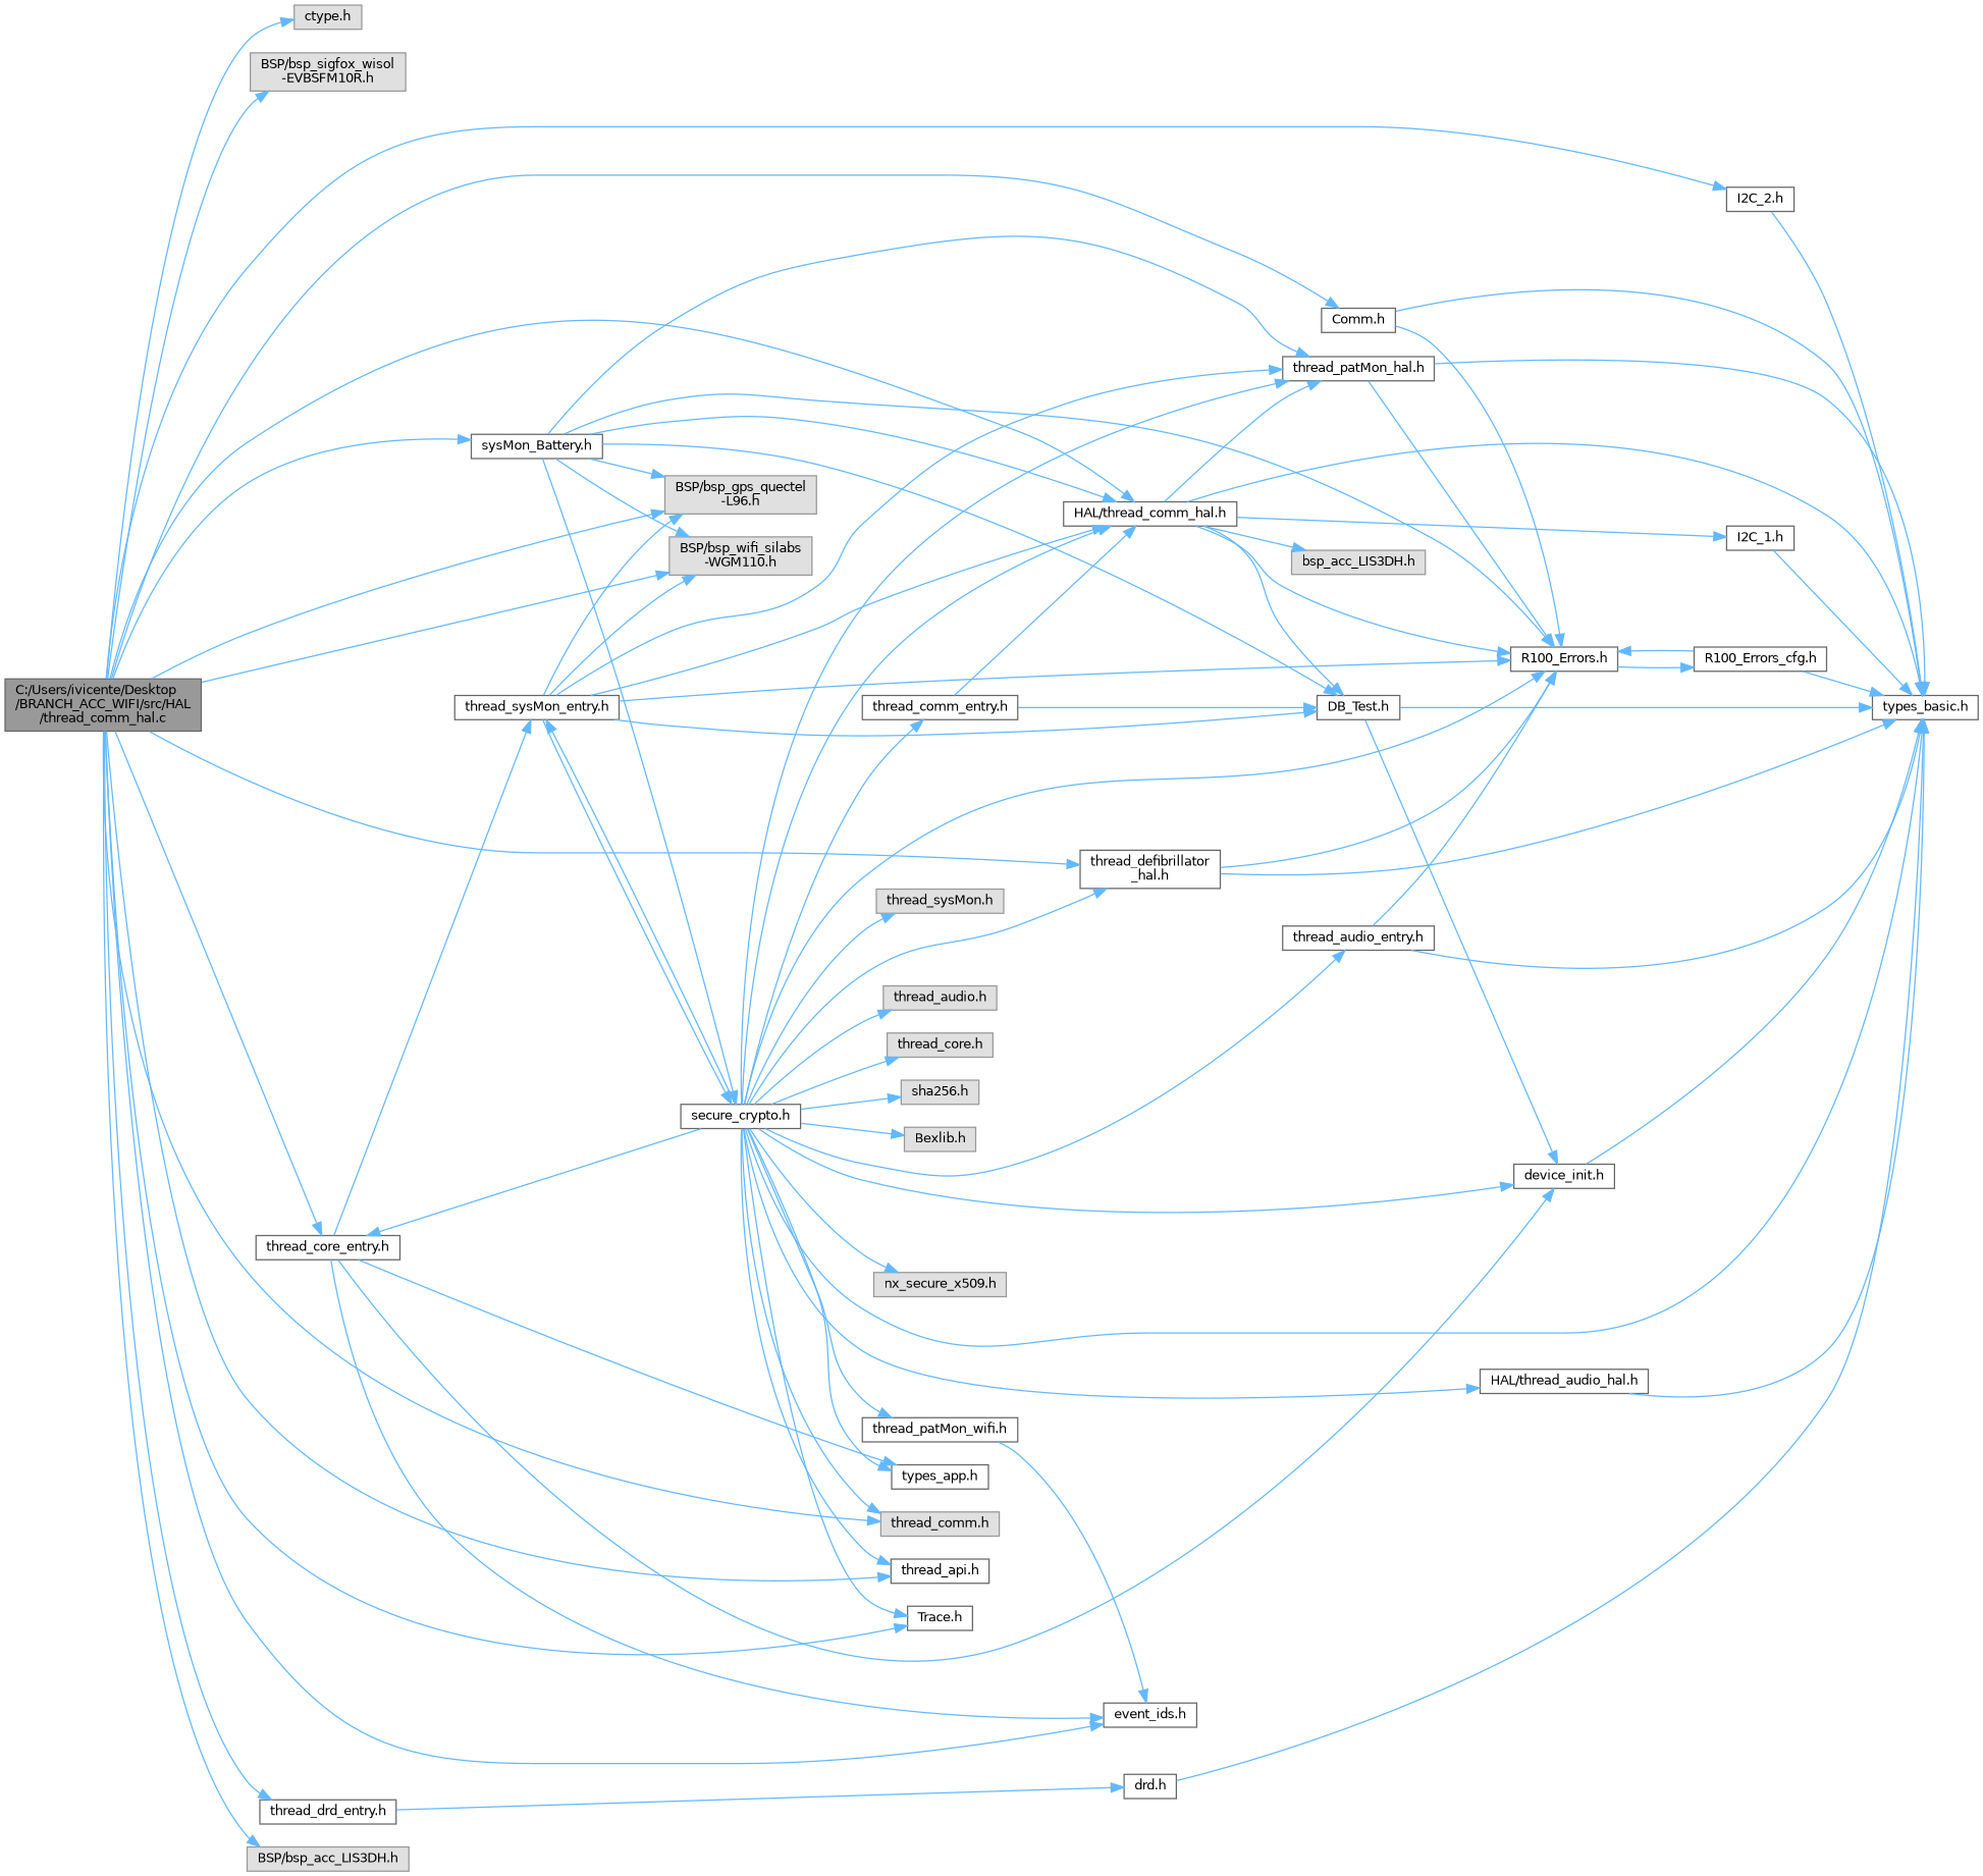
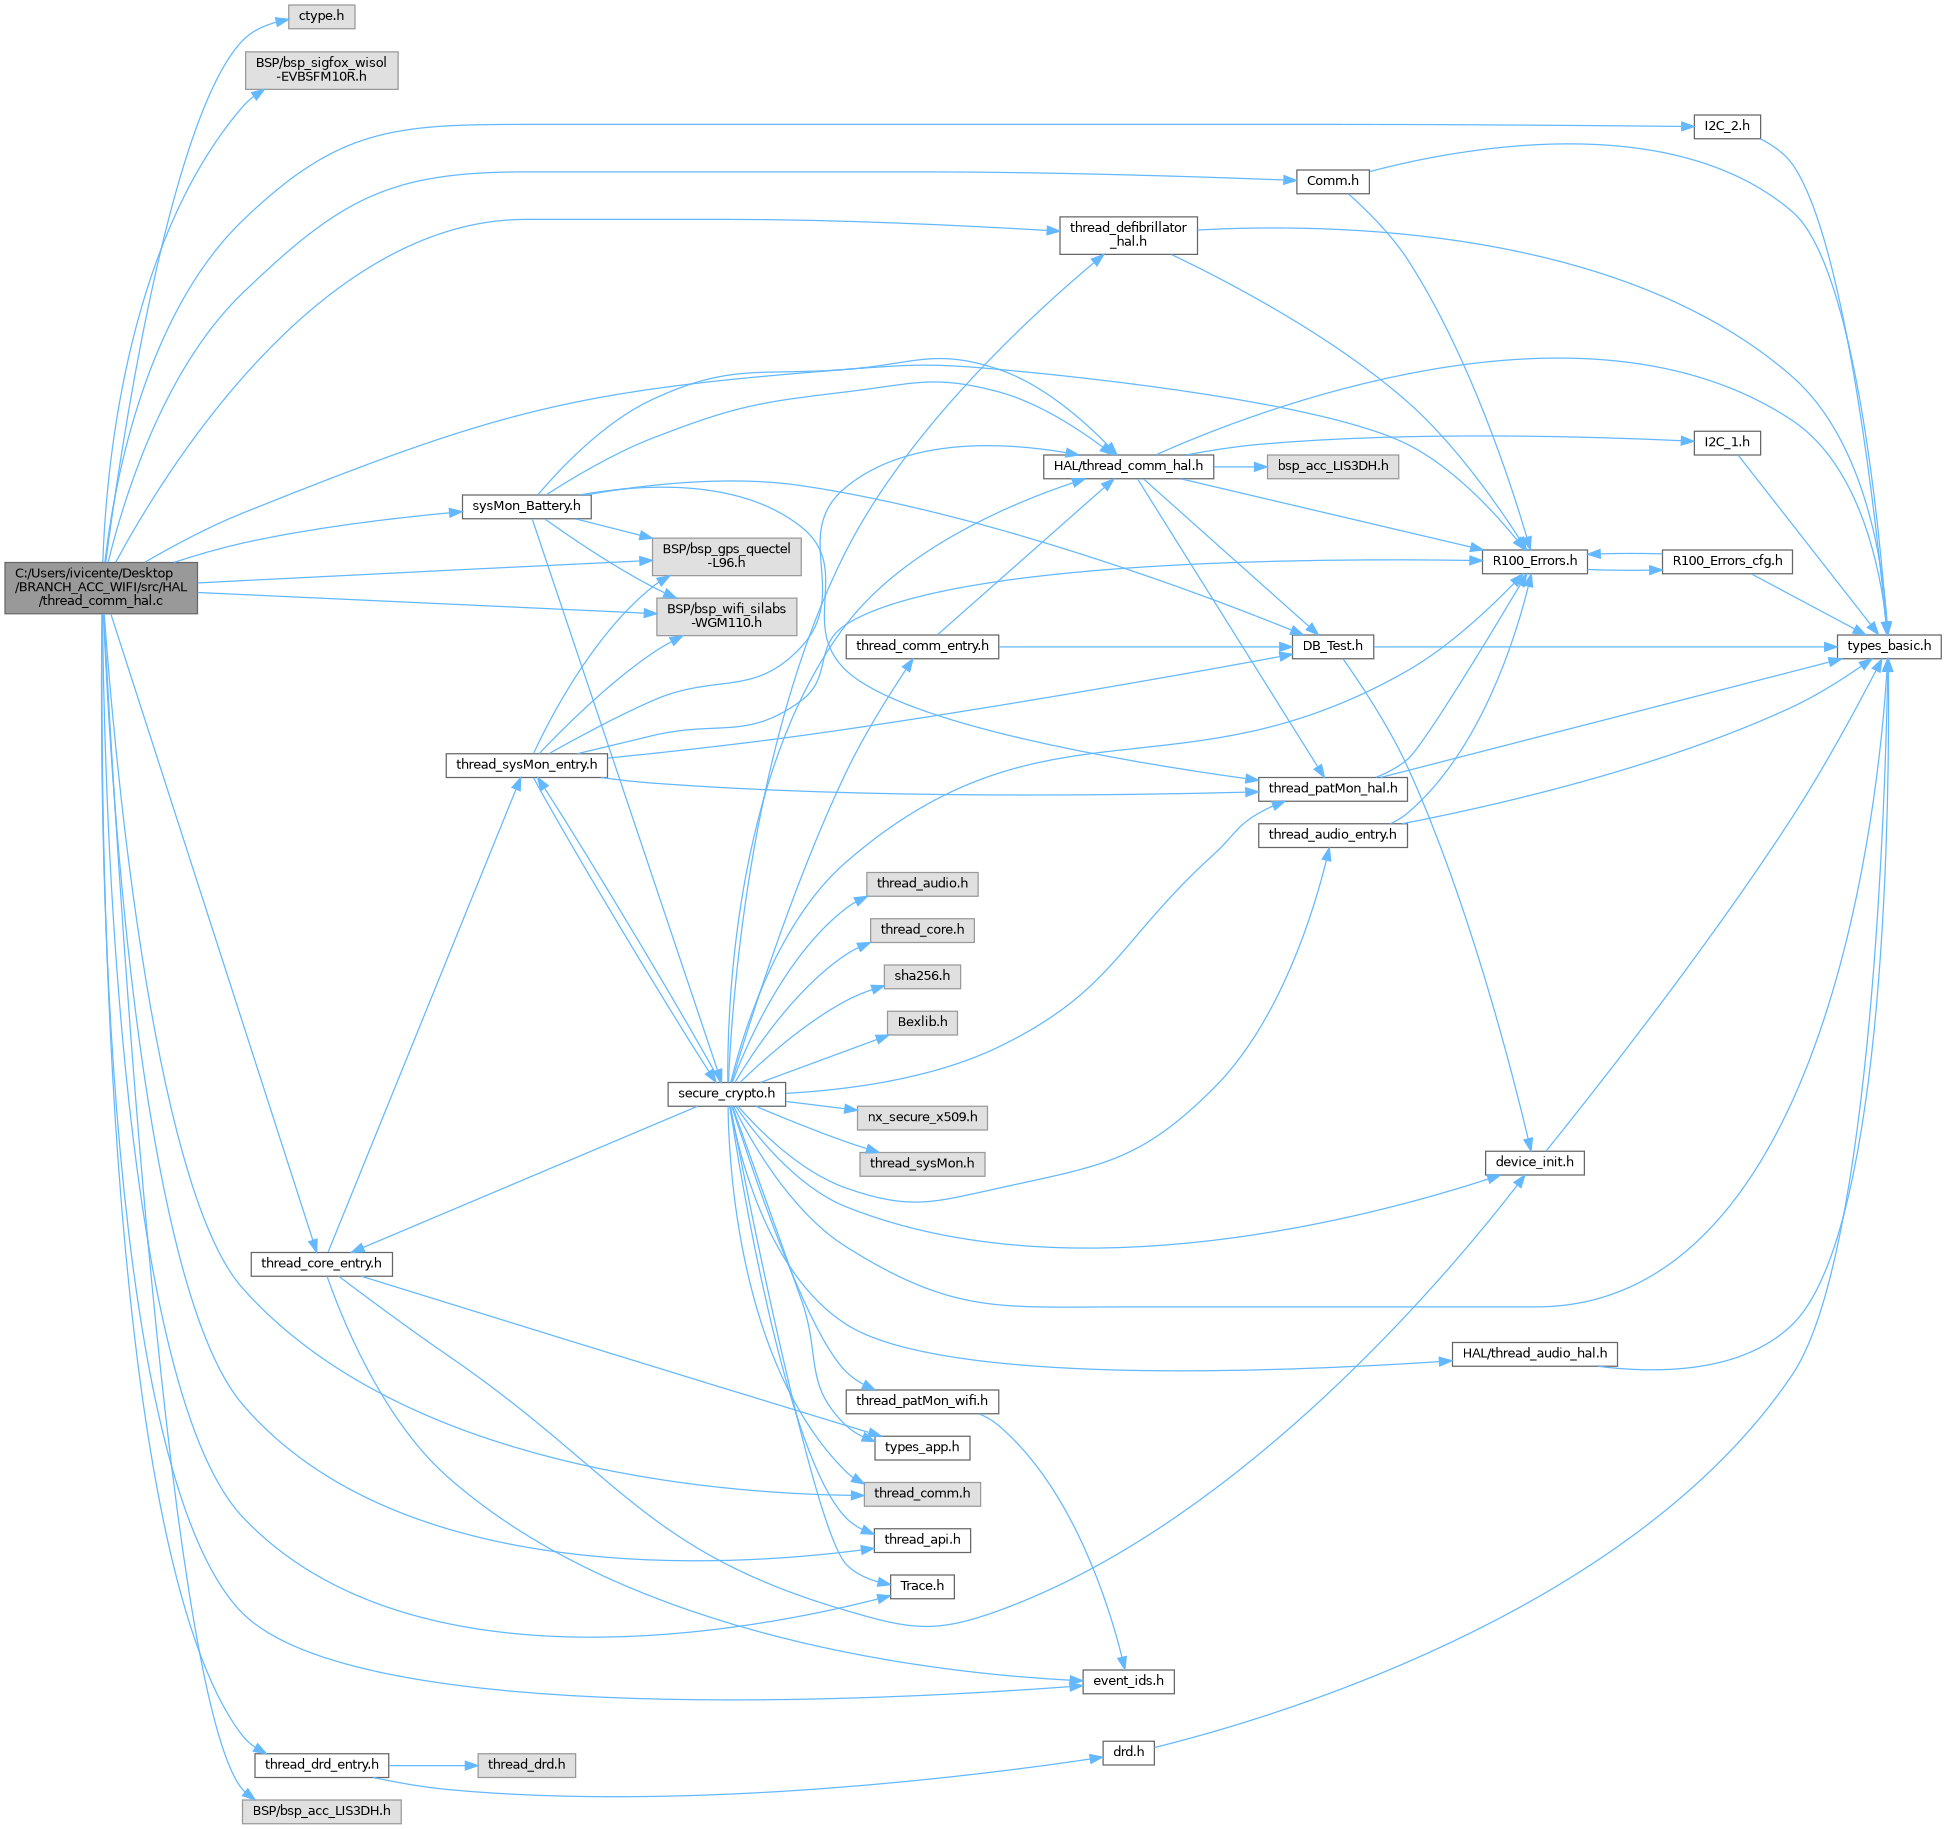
  digraph {
    rankdir=LR
    node [color=grey40 fillcolor=white fontname=Helvetica fontsize=10 shape=box style=filled]
    edge [color=steelblue1 fontname=Helvetica fontsize=10 labelfontname=Helvetica labelfontsize=10 style=solid]
    n1 [color=gray40 fillcolor=grey60 fontcolor=black height=0.2 label="C:/Users/ivicente/Desktop\l/BRANCH_ACC_WIFI/src/HAL\l/thread_comm_hal.c" width=0.4]
    n2 [color=grey60 fillcolor="#E0E0E0" height=0.2 label="ctype.h" width=0.4]
    n3 [color=grey60 fillcolor="#E0E0E0" height=0.2 label="BSP/bsp_sigfox_wisol\l-EVBSFM10R.h" width=0.4]
    n4 [color=grey60 fillcolor="#E0E0E0" height=0.2 label="BSP/bsp_wifi_silabs\l-WGM110.h" width=0.4]
    n5 [color=grey60 fillcolor="#E0E0E0" height=0.2 label="BSP/bsp_gps_quectel\l-L96.h" width=0.4]
    n6 [color=grey60 fillcolor="#E0E0E0" height=0.2 label="BSP/bsp_acc_LIS3DH.h" width=0.4]
    n7 [height=0.2 label="HAL/thread_comm_hal.h" width=0.4]
    n8 [color=grey60 fillcolor="#E0E0E0" height=0.2 label="thread_comm.h" width=0.4]
    n9 [height=0.2 label="thread_api.h" width=0.4]
    n10 [height=0.2 label="Comm.h" width=0.4]
    n11 [height=0.2 label="Trace.h" width=0.4]
    n12 [height=0.2 label="I2C_2.h" width=0.4]
    n13 [height=0.2 label="thread_defibrillator\l_hal.h" width=0.4]
    n14 [height=0.2 label="thread_core_entry.h" width=0.4]
    n15 [height=0.2 label="event_ids.h" width=0.4]
    n16 [height=0.2 label="thread_drd_entry.h" width=0.4]
    n17 [height=0.2 label="sysMon_Battery.h" width=0.4]
    n18 [height=0.2 label="R100_Errors.h" width=0.4]
    n19 [height=0.2 label="types_basic.h" width=0.4]
    n20 [height=0.2 label="thread_patMon_hal.h" width=0.4]
    n21 [height=0.2 label="DB_Test.h" width=0.4]
    n22 [height=0.2 label="I2C_1.h" width=0.4]
    n23 [color=grey60 fillcolor="#E0E0E0" height=0.2 label="bsp_acc_LIS3DH.h" width=0.4]
    n24 [height=0.2 label="device_init.h" width=0.4]
    n25 [height=0.2 label="types_app.h" width=0.4]
    n26 [height=0.2 label="thread_sysMon_entry.h" width=0.4]
    n27 [height=0.2 label="drd.h" width=0.4]
+   n28 [color=grey60 fillcolor="#E0E0E0" height=0.2 label="thread_drd.h" width=0.4]
    n29 [height=0.2 label="secure_crypto.h" width=0.4]
    n30 [height=0.2 label="R100_Errors_cfg.h" width=0.4]
    n31 [color=grey60 fillcolor="#E0E0E0" height=0.2 label="nx_secure_x509.h" width=0.4]
    n32 [height=0.2 label="HAL/thread_audio_hal.h" width=0.4]
    n33 [height=0.2 label="thread_comm_entry.h" width=0.4]
    n34 [height=0.2 label="thread_patMon_wifi.h" width=0.4]
    n35 [color=grey60 fillcolor="#E0E0E0" height=0.2 label="thread_sysMon.h" width=0.4]
    n36 [height=0.2 label="thread_audio_entry.h" width=0.4]
    n37 [color=grey60 fillcolor="#E0E0E0" height=0.2 label="thread_audio.h" width=0.4]
    n38 [color=grey60 fillcolor="#E0E0E0" height=0.2 label="thread_core.h" width=0.4]
    n39 [color=grey60 fillcolor="#E0E0E0" height=0.2 label="sha256.h" width=0.4]
    n40 [color=grey60 fillcolor="#E0E0E0" height=0.2 label="Bexlib.h" width=0.4]
    n1 -> n2
    n1 -> n3
    n1 -> n4
    n1 -> n5
    n1 -> n6
    n1 -> n7
    n1 -> n8
    n1 -> n9
    n1 -> n10
    n1 -> n11
    n1 -> n12
    n1 -> n13
    n1 -> n14
    n1 -> n15
    n1 -> n16
    n1 -> n17
    n7 -> n18
    n7 -> n19
    n7 -> n20
    n7 -> n21
    n7 -> n22
    n7 -> n23
    n10 -> n18
    n10 -> n19
    n12 -> n19
    n13 -> n18
    n13 -> n19
    n14 -> n15
    n14 -> n24
    n14 -> n25
    n14 -> n26
    n16 -> n27
+   n16 -> n28
    n17 -> n4
    n17 -> n5
    n17 -> n7
    n17 -> n18
    n17 -> n20
    n17 -> n21
    n17 -> n29
    n18 -> n30
    n20 -> n18
    n20 -> n19
    n21 -> n19
    n21 -> n24
    n22 -> n19
    n24 -> n19
    n26 -> n4
    n26 -> n5
    n26 -> n7
    n26 -> n18
    n26 -> n20
    n26 -> n21
    n26 -> n29
    n27 -> n19
    n29 -> n7
    n29 -> n8
    n29 -> n9
    n29 -> n11
    n29 -> n13
    n29 -> n14
    n29 -> n18
    n29 -> n19
    n29 -> n20
    n29 -> n24
    n29 -> n25
    n29 -> n26
    n29 -> n31
    n29 -> n32
    n29 -> n33
    n29 -> n34
    n29 -> n35
    n29 -> n36
    n29 -> n37
    n29 -> n38
    n29 -> n39
    n29 -> n40
    n30 -> n18
    n30 -> n19
    n32 -> n19
    n33 -> n7
    n33 -> n21
    n34 -> n15
    n36 -> n18
    n36 -> n19
  }
